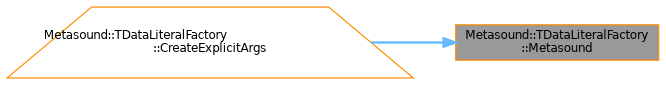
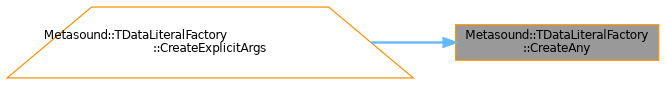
  digraph {
    rankdir=RL
    node [color=darkorange fontname=Helvetica fontsize=10 style=filled]
-   n1 [fillcolor=grey60 fontcolor=black height=0.2 label="Metasound::TDataLiteralFactory\l::Metasound" shape=box width=0.4]
+   n1 [fillcolor=grey60 fontcolor=black height=0.2 label="Metasound::TDataLiteralFactory\l::CreateAny" shape=box width=0.4]
    n2 [fillcolor=white height=0.2 label="Metasound::TDataLiteralFactory\l::CreateExplicitArgs" shape=trapezium width=0.4]
    n1 -> n2 [color=steelblue1 dir=back fontname=Helvetica fontsize=10 labelfontname=Helvetica labelfontsize=10 style=bold]
  }
